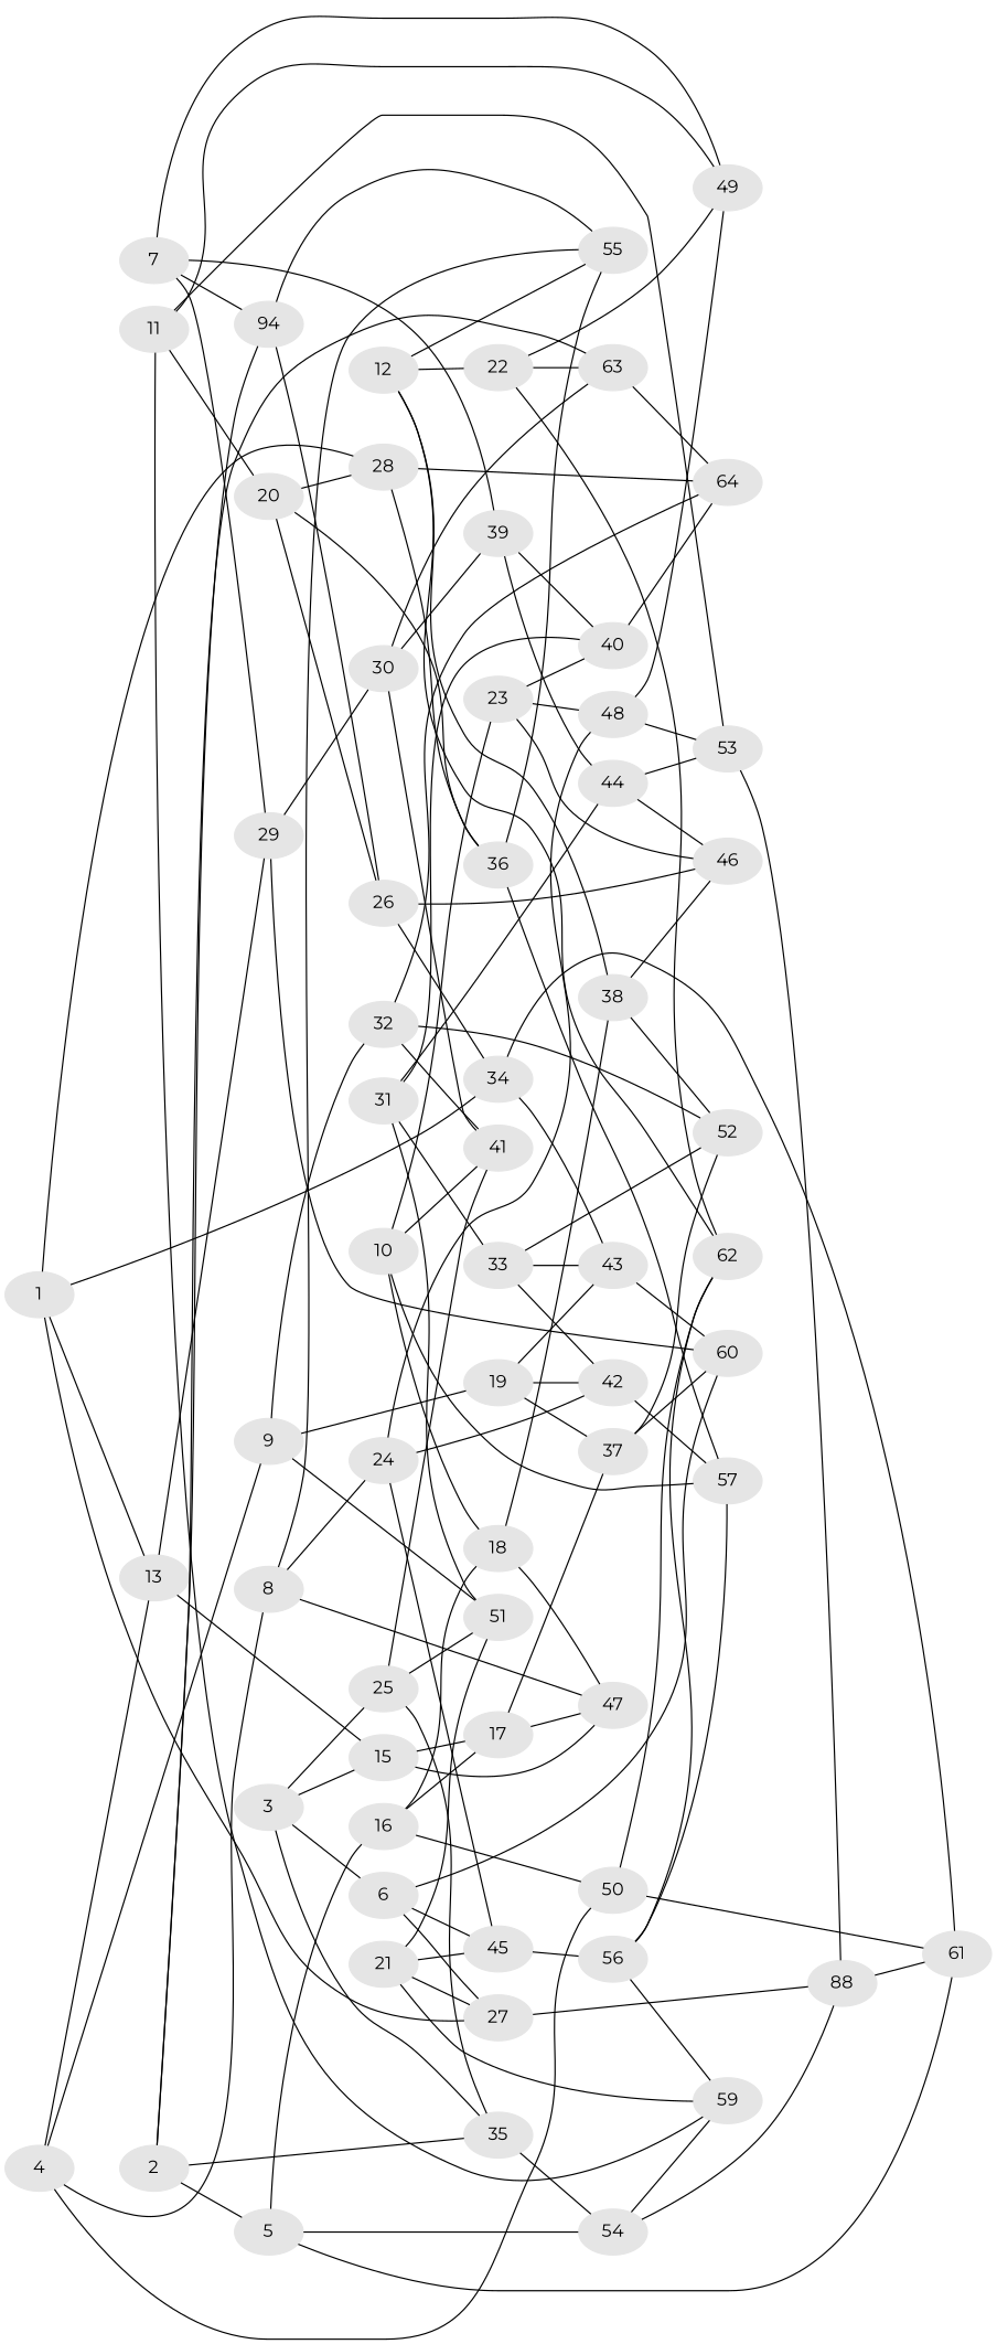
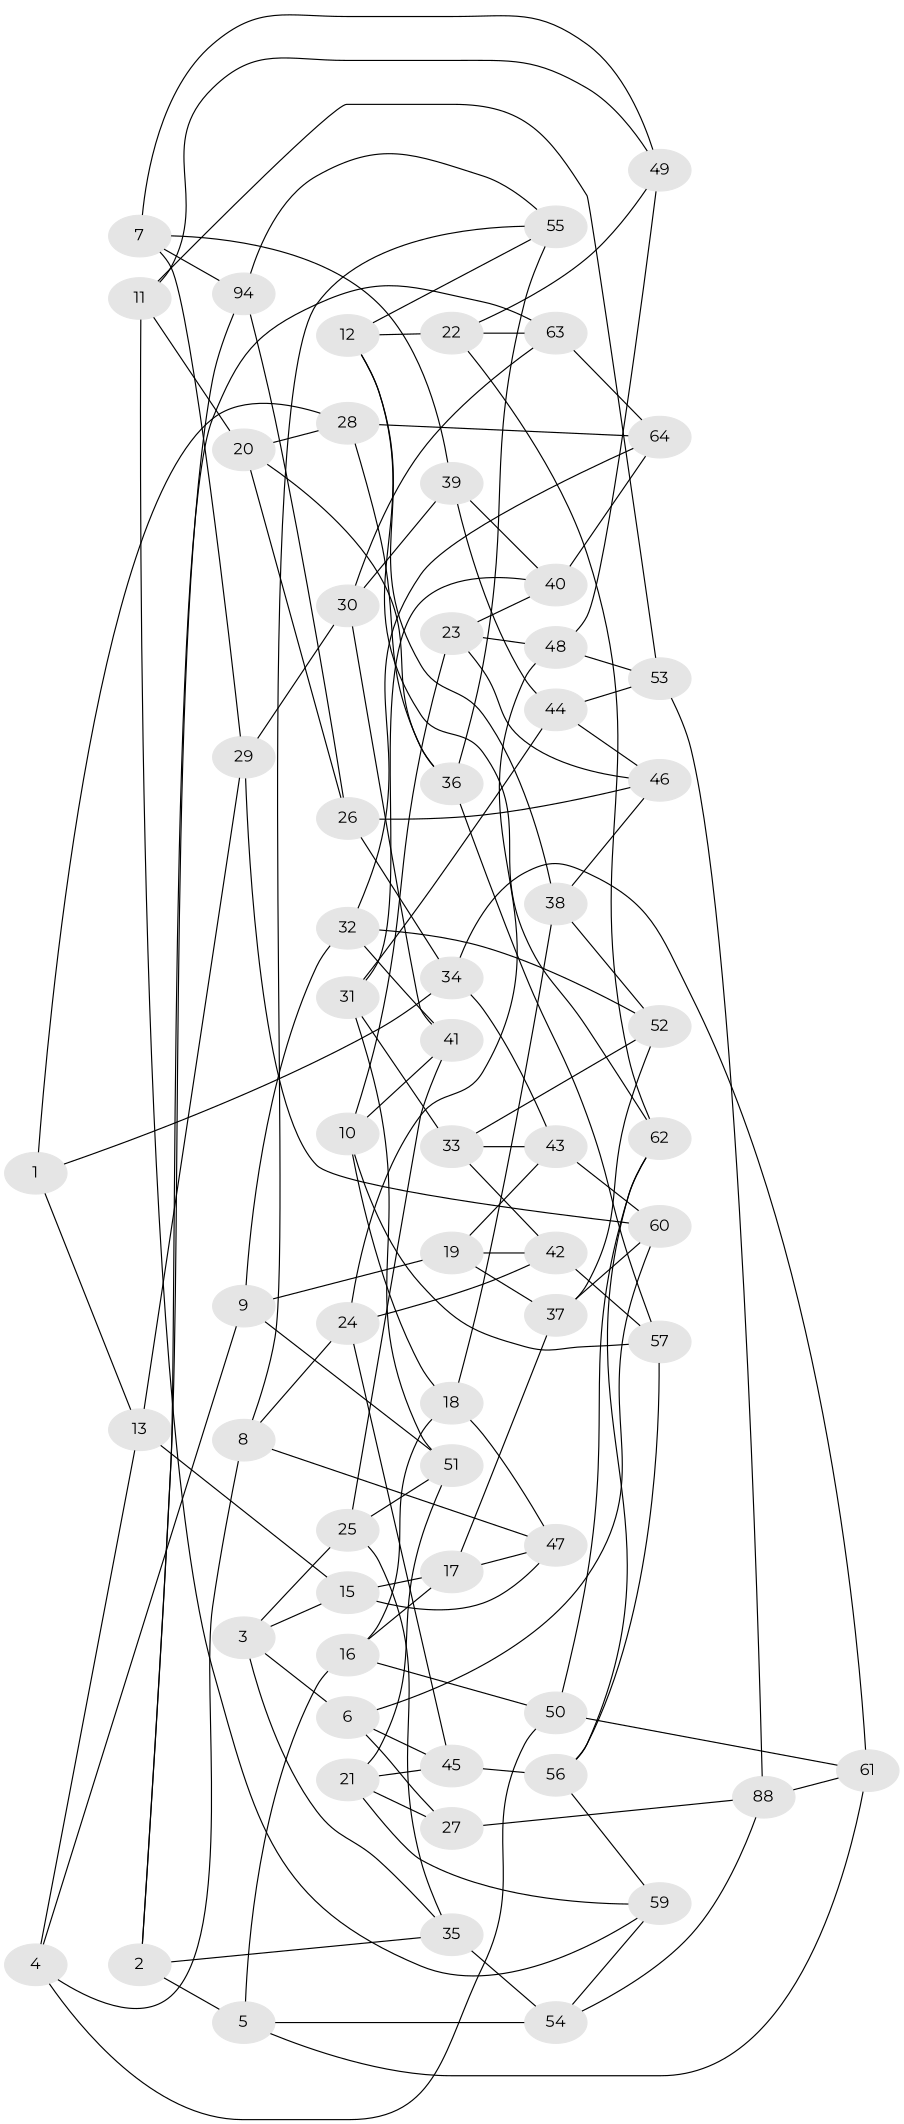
  graph {
    fontname=Montserrat
    rankdir=LR
    node [color=gray90 fontname=Montserrat style=filled]
    edge [fontname=Montserrat]
    1
    13
    27
    28
    34
    15
    29
    n8 [label=88]
    36
    64
    61
    43
    2
    5
    n15 [label=94]
    35
    63
    16
    54
    55
    26
    3
    6
    25
    45
    60
    47
    17
    51
    41
    4
    8
    9
    50
    24
    19
    32
    62
    18
    59
    56
    7
    39
    49
    30
    40
    44
    42
    48
    37
    52
    10
    23
    57
    38
    46
    11
    20
    53
    12
    22
    21
    31
    33
    1 -- 13
-   1 -- 27
    1 -- 28
    1 -- 34
    13 -- 15
    13 -- 29
    27 -- n8
    28 -- 36
    28 -- 64
    34 -- 61
    34 -- 43
    15 -- 47
    15 -- 17
    29 -- 60
    29 -- 30
    n8 -- 61
    36 -- 55
    36 -- 57
    43 -- 60
    2 -- 5
    2 -- n15
    2 -- 35
    2 -- 63
    5 -- 61
    5 -- 16
    5 -- 54
    n15 -- 55
    n15 -- 26
    35 -- 54
    63 -- 64
    16 -- 17
    16 -- 50
    16 -- 18
    54 -- n8
    54 -- 59
    26 -- 34
    26 -- 46
    3 -- 15
    3 -- 35
    3 -- 6
    3 -- 25
    6 -- 27
    6 -- 45
    6 -- 60
    25 -- 35
    25 -- 51
    25 -- 41
    45 -- 56
    17 -- 47
    17 -- 37
    4 -- 13
    4 -- 8
    4 -- 9
    4 -- 50
    8 -- 55
    8 -- 47
    8 -- 24
    9 -- 51
    9 -- 19
    9 -- 32
    50 -- 61
    50 -- 62
    24 -- 45
    24 -- 42
    24 -- 48
    19 -- 43
    19 -- 42
    19 -- 37
    32 -- 64
    32 -- 41
    32 -- 52
    18 -- 47
    18 -- 38
    56 -- 62
    56 -- 59
    56 -- 57
    7 -- 29
    7 -- n15
    7 -- 39
    7 -- 49
    39 -- 40
    39 -- 44
    30 -- 63
    30 -- 41
    30 -- 39
    40 -- 64
    44 -- 46
    44 -- 53
    42 -- 57
    48 -- 49
    48 -- 53
    37 -- 60
    37 -- 52
    10 -- 41
    10 -- 18
    10 -- 23
    10 -- 57
    23 -- 40
    23 -- 48
    23 -- 46
    38 -- 52
    38 -- 46
    11 -- 59
    11 -- 49
    11 -- 20
    11 -- 53
    20 -- 28
    20 -- 36
    20 -- 26
    53 -- n8
    12 -- 55
    12 -- 62
    12 -- 38
    12 -- 22
    22 -- 63
    22 -- 62
    22 -- 49
    21 -- 27
    21 -- 45
    21 -- 51
    21 -- 59
    31 -- 51
    31 -- 40
    31 -- 44
    31 -- 33
    33 -- 43
    33 -- 42
    33 -- 52
  }
